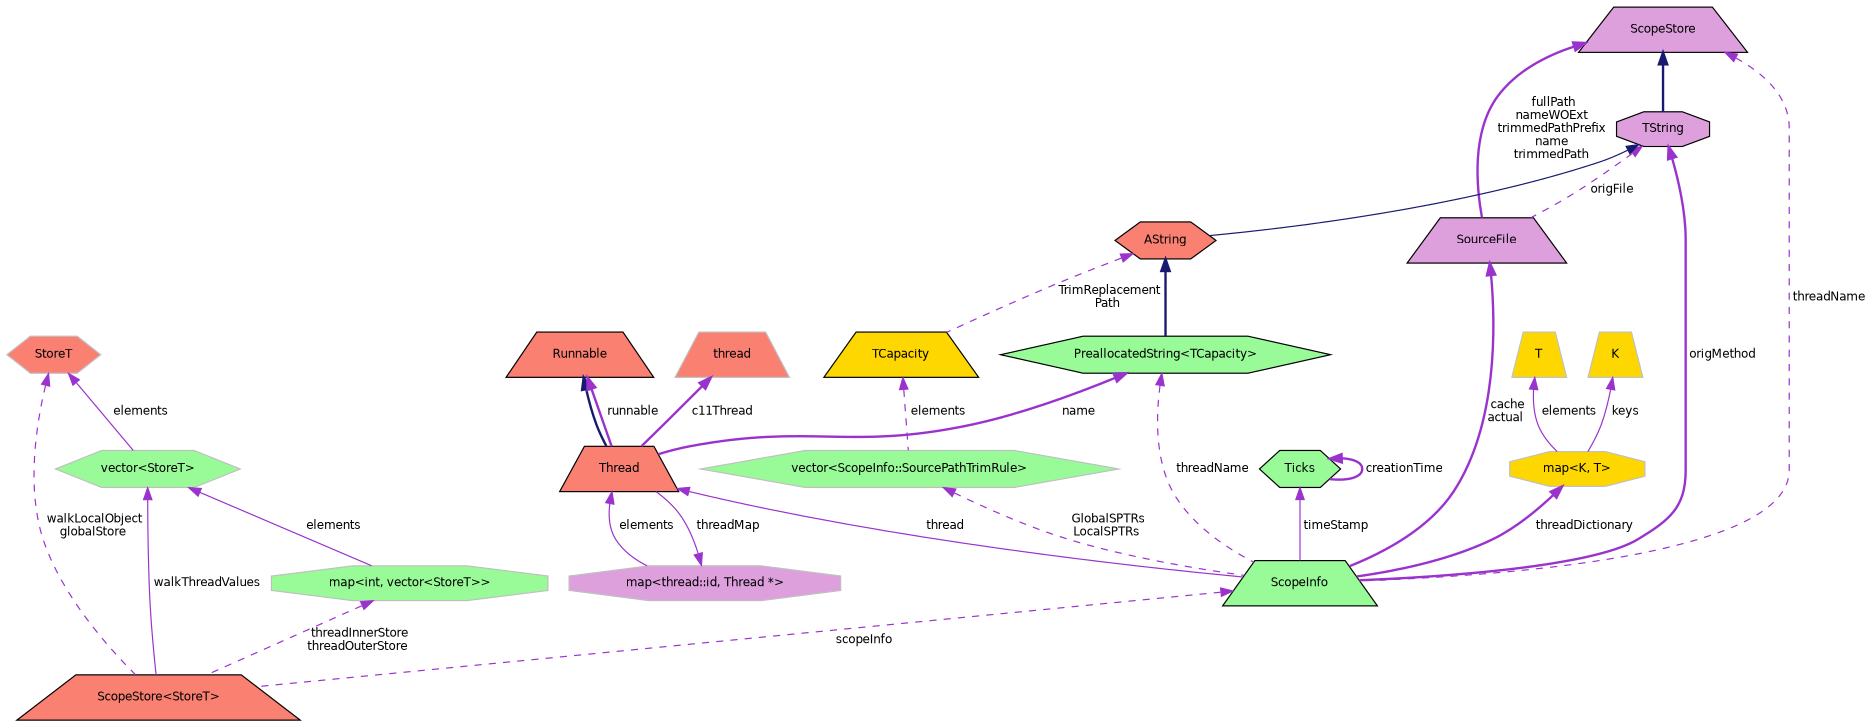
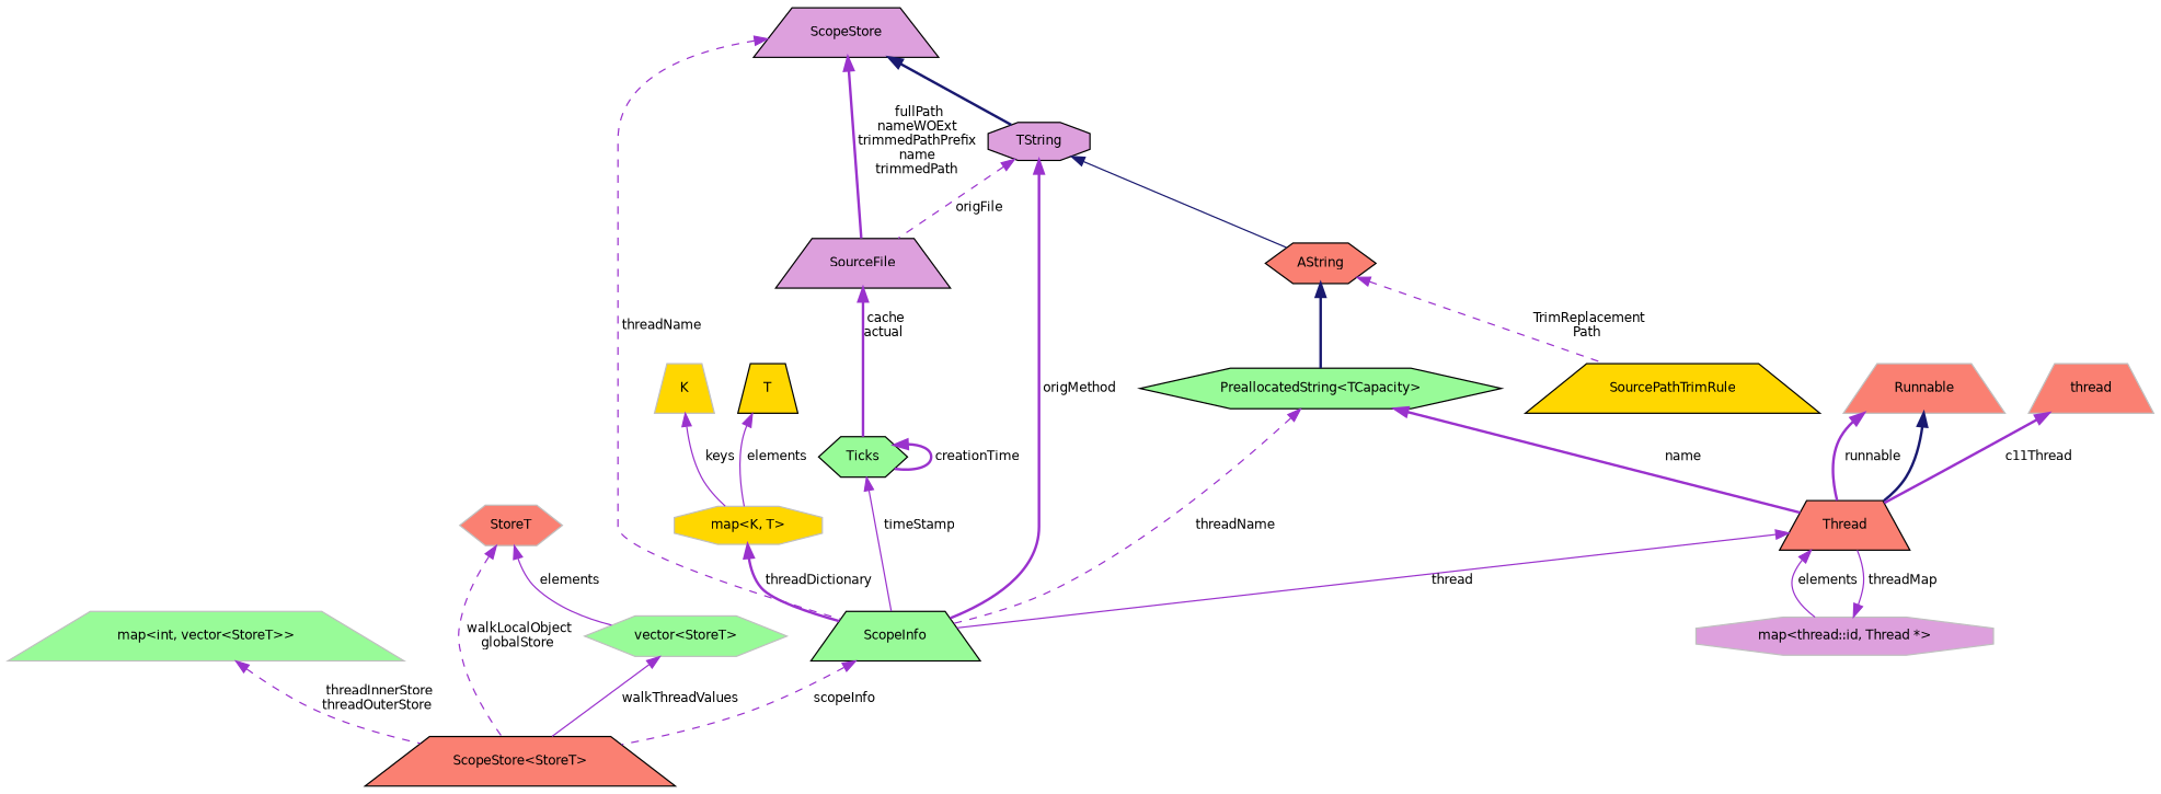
  digraph {
    rankdir=TB
    node [color=black fillcolor=palegreen fontname=Helvetica fontsize=10 shape=trapezium style=filled]
    edge [color=darkorchid3 dir=back fontname=Helvetica fontsize=10 labelfontname=Helvetica labelfontsize=10 style=bold]
-   n1 [color=grey75 height=0.2 label="map\<int, vector\<StoreT\>\>" shape=octagon width=0.4]
+   n1 [color=grey75 height=0.2 label="map\<int, vector\<StoreT\>\>" width=0.4]
    n2 [fillcolor=salmon fontcolor=black height=0.2 label="ScopeStore\<StoreT\>" width=0.4]
    n3 [color=grey75 height=0.2 label="vector\<StoreT\>" shape=hexagon width=0.4]
    n4 [color=grey75 fillcolor=gold height=0.2 label="map\<K, T\>" shape=octagon width=0.4]
    n5 [height=0.2 label=ScopeInfo width=0.4]
-   n6 [color=grey75 height=0.2 label="vector\<ScopeInfo::SourcePathTrimRule\>" shape=hexagon width=0.4]
    n7 [color=grey75 fillcolor=plum height=0.2 label="map\<thread::id, Thread *\>" shape=octagon width=0.4]
    n8 [fillcolor=salmon height=0.2 label=Thread width=0.4]
    n9 [height=0.2 label="PreallocatedString\<TCapacity\>" shape=hexagon width=0.4]
    n10 [color=grey75 fillcolor=salmon height=0.2 label=StoreT shape=hexagon width=0.4]
    n11 [color=grey75 fillcolor=gold height=0.2 label=K width=0.4]
-   n12 [color=grey75 fillcolor=gold height=0.2 label=T width=0.4]
+   n12 [fillcolor=gold height=0.2 label=T width=0.4]
    n13 [fillcolor=plum height=0.2 label=ScopeStore width=0.4]
    n14 [fillcolor=plum height=0.2 label=TString shape=octagon width=0.4]
    n15 [fillcolor=plum height=0.2 label=SourceFile width=0.4]
    n16 [fillcolor=salmon height=0.2 label=AString shape=hexagon width=0.4]
-   n17 [fillcolor=gold height=0.2 label=TCapacity width=0.4]
+   n17 [fillcolor=gold height=0.2 label=SourcePathTrimRule width=0.4]
    n18 [height=0.2 label=Ticks shape=hexagon width=0.4]
-   n19 [fillcolor=salmon height=0.2 label=Runnable width=0.4]
+   n19 [color=grey75 fillcolor=salmon height=0.2 label=Runnable width=0.4]
    n20 [color=grey75 fillcolor=salmon height=0.2 label=thread width=0.4]
    n1 -> n2 [label=" threadInnerStore\nthreadOuterStore" style=dashed]
-   n3 -> n1 [label=" elements" style=solid]
    n3 -> n2 [label=" walkThreadValues" style=solid]
    n4 -> n5 [label=" threadDictionary"]
    n5 -> n2 [label=" scopeInfo" style=dashed]
-   n6 -> n5 [label=" GlobalSPTRs\nLocalSPTRs" style=dashed]
    n7 -> n8 [label=" threadMap" style=solid]
    n8 -> n5 [label=" thread" style=solid]
    n8 -> n7 [label=" elements" style=solid]
    n9 -> n5 [label=" threadName" style=dashed]
    n9 -> n8 [label=" name"]
    n10 -> n2 [label=" walkLocalObject\nglobalStore" style=dashed]
    n10 -> n3 [label=" elements" style=solid]
    n11 -> n4 [label=" keys" style=solid]
    n12 -> n4 [label=" elements" style=solid]
    n13 -> n5 [label=" threadName" style=dashed]
    n13 -> n14 [color=midnightblue]
    n13 -> n15 [label=" fullPath\nnameWOExt\ntrimmedPathPrefix\nname\ntrimmedPath"]
    n14 -> n5 [label=" origMethod"]
    n14 -> n15 [label=" origFile" style=dashed]
    n14 -> n16 [color=midnightblue style=solid]
-   n15 -> n5 [label=" cache\nactual"]
+   n15 -> n18 [label=" cache\nactual"]
    n16 -> n9 [color=midnightblue]
    n16 -> n17 [label=" TrimReplacement\nPath" style=dashed]
-   n17 -> n6 [label=" elements" style=dashed]
    n18 -> n5 [label=" timeStamp" style=solid]
    n18 -> n18 [label=" creationTime"]
    n19 -> n8 [color=midnightblue]
    n19 -> n8 [label=" runnable"]
    n20 -> n8 [label=" c11Thread"]
  }
